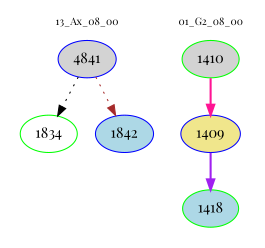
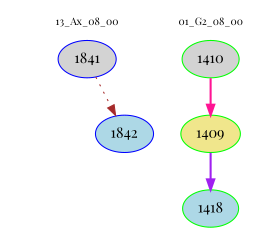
  digraph {
    fontname="Playfair Display"
    node [color=blue fillcolor=lightgrey fontname="Playfair Display" style=filled]
    edge [fontname="Playfair Display" style=dotted]
-   n1 [label=4841]
-   n2 [color=green fillcolor=white label=1834]
+   n1 [label=1841]
    n3 [fillcolor=lightblue label=1842]
    n4 [color=green label=1410]
-   n5 [fillcolor=khaki label=1409]
+   n5 [color=green fillcolor=khaki label=1409]
    n6 [color=green fillcolor=lightblue label=1418]
    subgraph cluster_1 {
      color=white
      fontsize=10
      label="13_Ax_08_00"
      n1
-     n2
      n3
    }
    subgraph cluster_2 {
      color=white
      fontsize=10
      label="01_G2_08_00"
      n4
      n5
      n6
    }
-   n1 -> n2 [color=black]
    n1 -> n3 [color=brown]
    n4 -> n5 [color=deeppink style=bold]
    n5 -> n6 [color=purple style=bold]
  }
